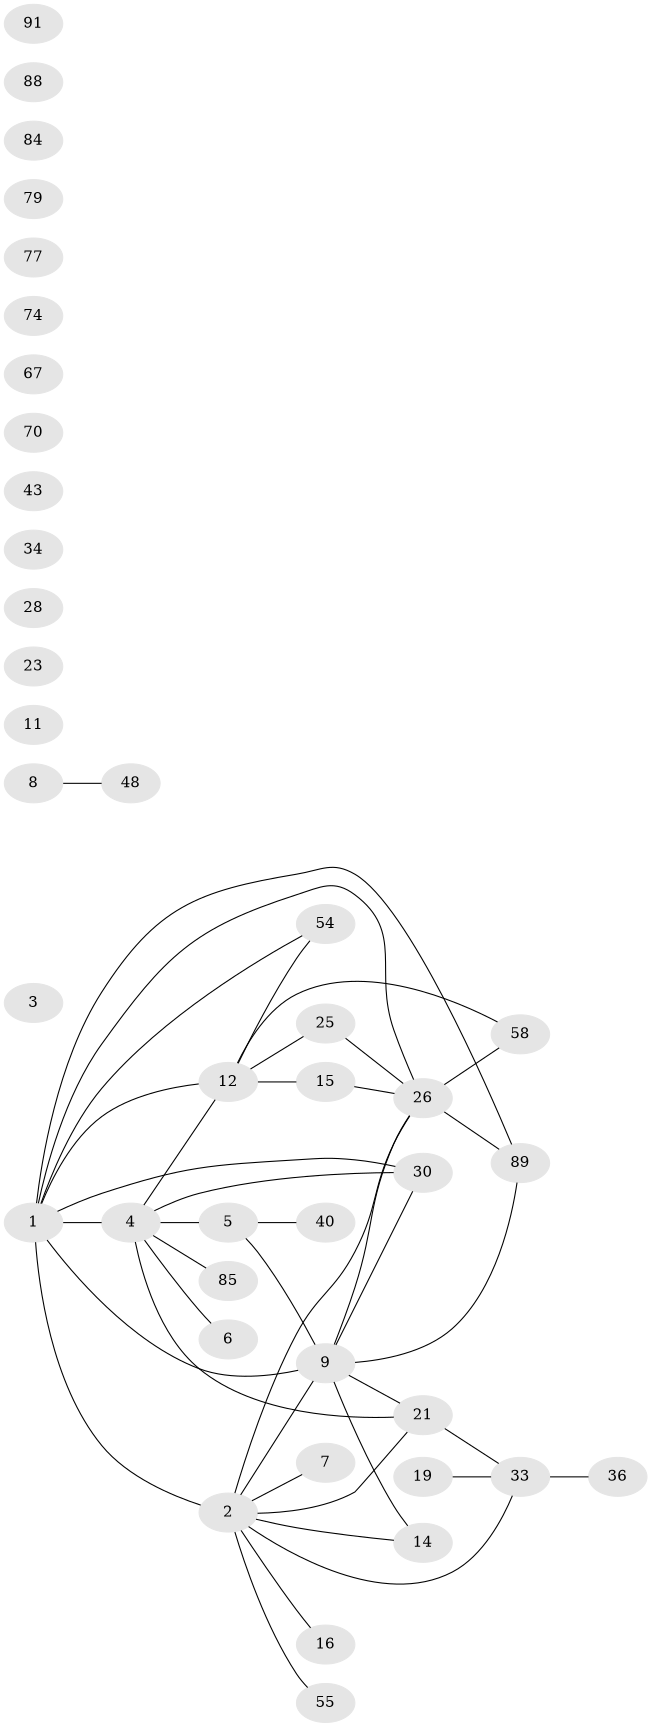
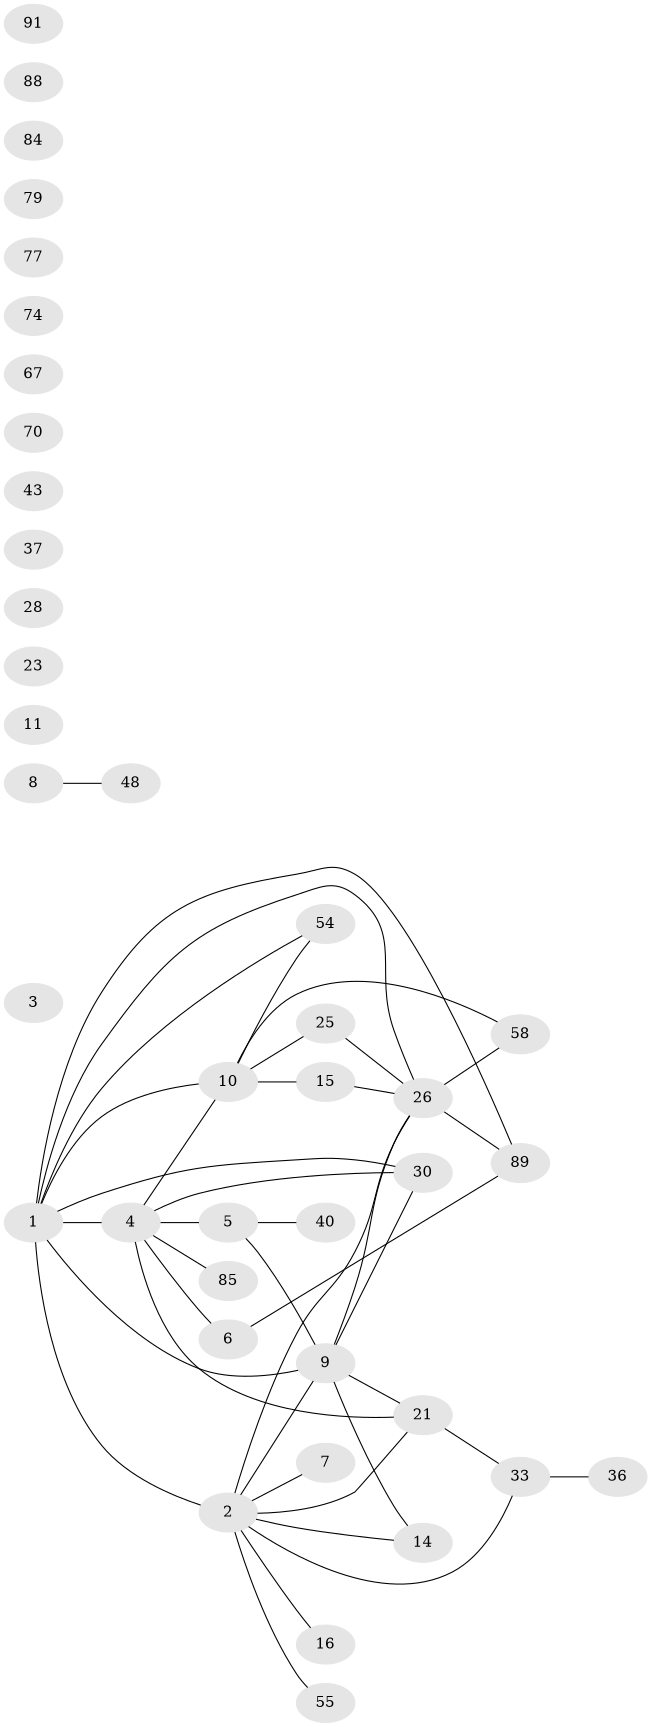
  graph {
    rankdir=LR
    node [color=gray90 style=filled]
    1 [super="+46+42+31+83+27+56"]
    2 [super="+41+32"]
    4 [super="+22+24"]
    9 [super="+71+49+29+13+10"]
-   12 [super="+20"]
+   12 [super="+20" label=10]
    26 [super="+57+38+47+44"]
    30 [super="+63"]
    54
    89 [super="+95"]
    7
    14
    16 [super="+68"]
    21 [super="+81"]
    33 [super="+76+61"]
    55 [super="+64"]
    6
    5 [super="+60+37"]
    85
    15 [super="+45"]
    25
    58 [super="+97"]
-   19 [super="+70"]
    36 [super="+39+69"]
    3
    40
    48 [super="+59"]
    8
    11
    23
    28
-   34
+   34 [label=37]
    43
    n33 [label=70]
    67
    74
    77
    79 [super="+98"]
    84
    88
    91
    1 -- 2
    1 -- 4
    1 -- 9 [weight=5]
    1 -- 12
    1 -- 26 [weight=2]
    1 -- 30
    1 -- 54
    1 -- 89
    2 -- 9
    2 -- 26 [weight=2]
    2 -- 7
    2 -- 14
    2 -- 16
    2 -- 21
    2 -- 33
    2 -- 55 [weight=2]
    4 -- 12 [weight=2]
    4 -- 30
    4 -- 21
    4 -- 6
    4 -- 5
    4 -- 85
    9 -- 26 [weight=3]
    9 -- 30
-   9 -- 89
+   6 -- 89
    9 -- 14
    9 -- 21
    12 -- 54
    12 -- 15
    12 -- 25
    12 -- 58
    26 -- 89
    26 -- 58
    21 -- 33
    33 -- 36
    5 -- 9
    5 -- 40
    15 -- 26 [weight=2]
    25 -- 26
-   19 -- 33
    8 -- 48
  }
